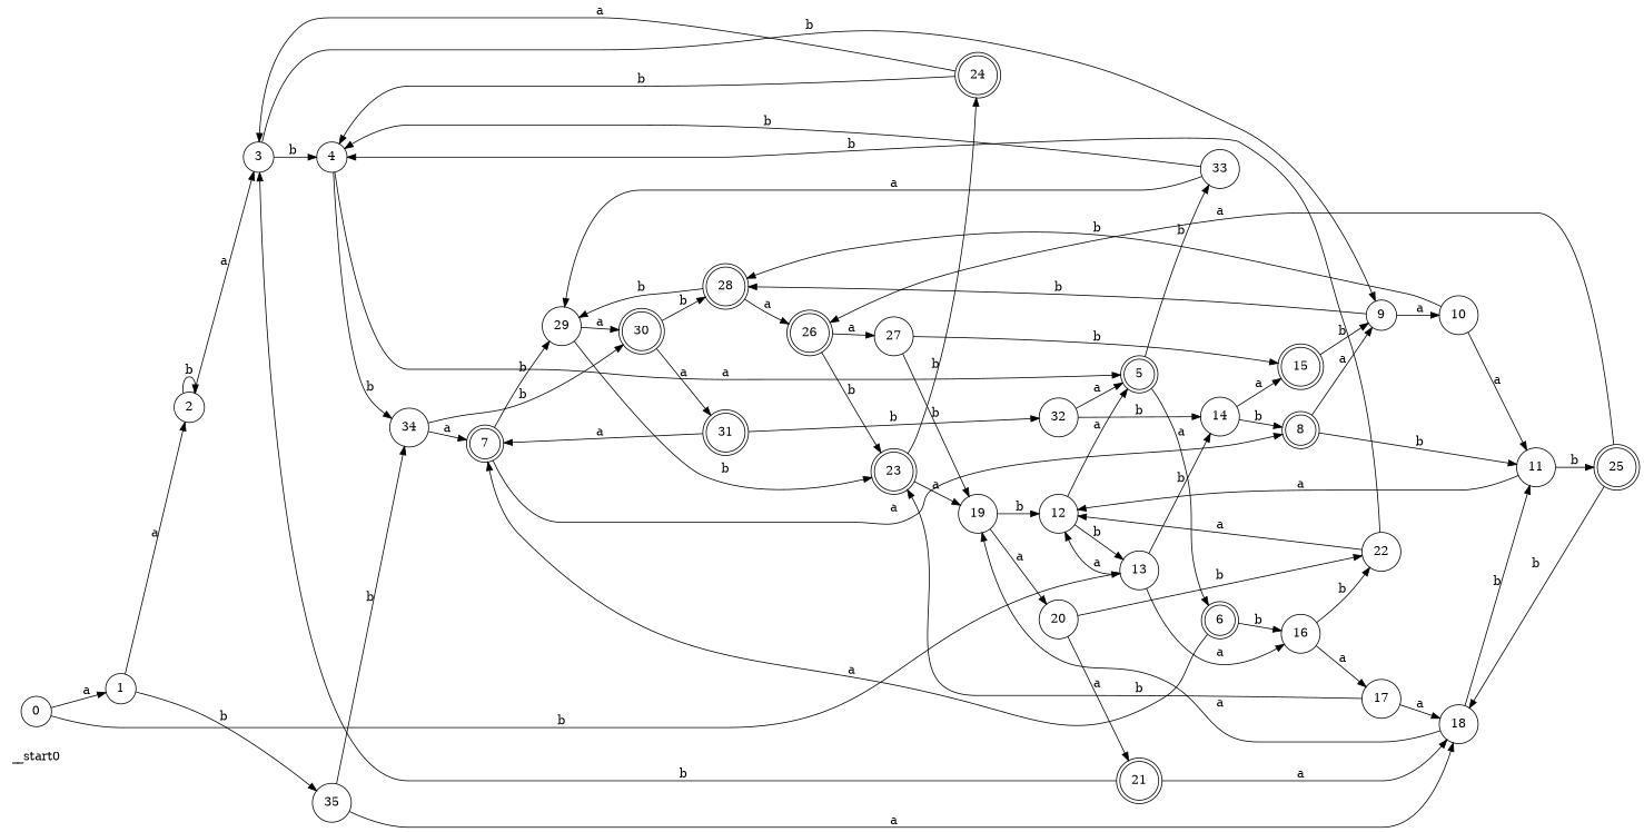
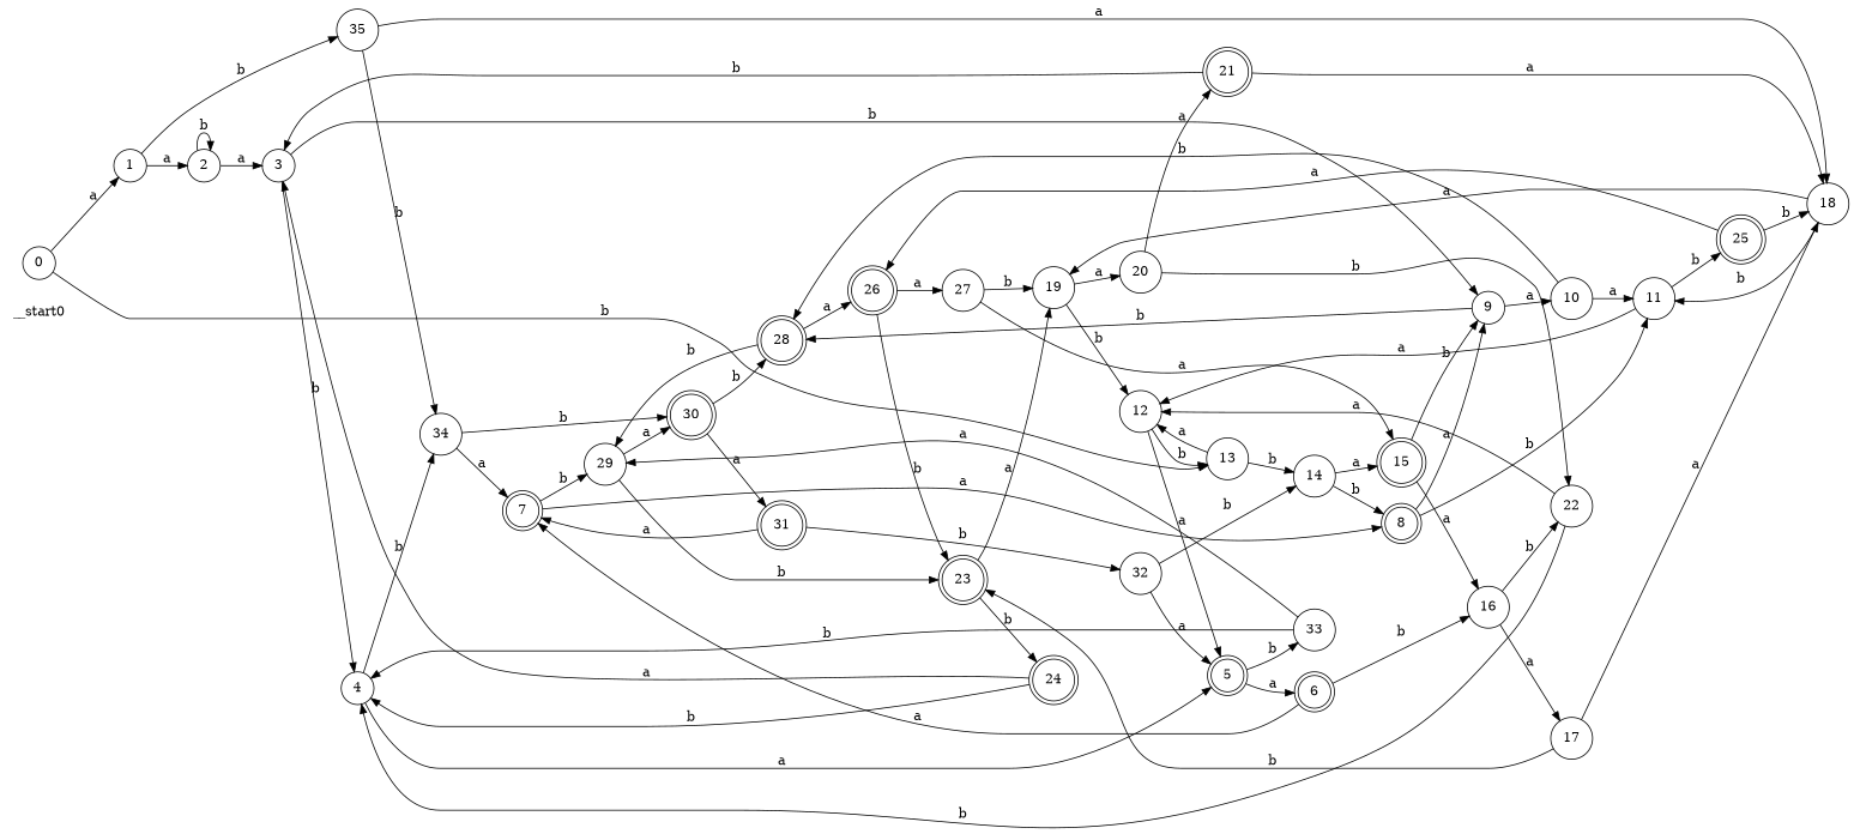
  digraph {
    rankdir=LR
    node [shape=circle color=black fillcolor=white style=filled]
    __start0 [shape=none color="" fillcolor="" style=""]
    n2 [label=0]
    n3 [label=1]
    n4 [label=13]
    n5 [label=2]
    n6 [label=35]
    n7 [label=12]
    n8 [label=14]
    n9 [label=3]
    n10 [label=34]
    n11 [label=18]
    n12 [label=4]
    n13 [label=9]
    n14 [label=5 shape=doublecircle style="rounded,filled"]
    n15 [label=10]
    n16 [label=28 shape=doublecircle style="rounded,filled"]
    n17 [label=6 shape=doublecircle style="rounded,filled"]
    n18 [label=33]
    n19 [label=7 shape=doublecircle style="rounded,filled"]
    n20 [label=30 shape=doublecircle style="rounded,filled"]
    n21 [label=16]
    n22 [label=29]
    n23 [label=8 shape=doublecircle style="rounded,filled"]
    n24 [label=17]
    n25 [label=22]
    n26 [label=11]
    n27 [label=23 shape=doublecircle style="rounded,filled"]
    n28 [label=25 shape=doublecircle style="rounded,filled"]
    n29 [label=26 shape=doublecircle style="rounded,filled"]
    n30 [label=15 shape=doublecircle style="rounded,filled"]
    n31 [label=19]
    n32 [label=24 shape=doublecircle style="rounded,filled"]
    n33 [label=20]
    n34 [label=21 shape=doublecircle style="rounded,filled"]
    n35 [label=27]
    n36 [label=31 shape=doublecircle style="rounded,filled"]
    n37 [label=32]
    n2 -> n3 [label=a]
    n2 -> n4 [label=b]
    n3 -> n5 [label=a]
    n3 -> n6 [label=b]
    n4 -> n7 [label=a]
    n4 -> n8 [label=b]
    n5 -> n5 [label=b]
    n5 -> n9 [label=a]
    n6 -> n10 [label=b]
    n6 -> n11 [label=a]
    n7 -> n4 [label=b]
    n7 -> n14 [label=a]
    n8 -> n23 [label=b]
    n8 -> n30 [label=a]
    n9 -> n12 [label=b]
    n9 -> n13 [label=b]
    n10 -> n19 [label=a]
    n10 -> n20 [label=b]
    n11 -> n26 [label=b]
    n11 -> n31 [label=a]
    n12 -> n10 [label=b]
    n12 -> n14 [label=a]
    n13 -> n15 [label=a]
    n13 -> n16 [label=b]
    n14 -> n17 [label=a]
    n14 -> n18 [label=b]
    n15 -> n16 [label=b]
    n15 -> n26 [label=a]
    n16 -> n22 [label=b]
    n16 -> n29 [label=a]
    n17 -> n19 [label=a]
    n17 -> n21 [label=b]
    n18 -> n12 [label=b]
    n18 -> n22 [label=a]
    n19 -> n22 [label=b]
    n19 -> n23 [label=a]
    n20 -> n16 [label=b]
    n20 -> n36 [label=a]
    n21 -> n24 [label=a]
    n21 -> n25 [label=b]
    n22 -> n20 [label=a]
    n22 -> n27 [label=b]
    n23 -> n13 [label=a]
    n23 -> n26 [label=b]
    n24 -> n11 [label=a]
    n24 -> n27 [label=b]
    n25 -> n7 [label=a]
    n25 -> n12 [label=b]
    n26 -> n7 [label=a]
    n26 -> n28 [label=b]
    n27 -> n31 [label=a]
    n27 -> n32 [label=b]
    n28 -> n11 [label=b]
    n28 -> n29 [label=a]
    n29 -> n27 [label=b]
    n29 -> n35 [label=a]
    n30 -> n13 [label=b]
-   n4 -> n21 [label=a]
+   n30 -> n21 [label=a]
    n31 -> n7 [label=b]
    n31 -> n33 [label=a]
    n32 -> n9 [label=a]
    n32 -> n12 [label=b]
    n33 -> n25 [label=b]
    n33 -> n34 [label=a]
    n34 -> n9 [label=b]
    n34 -> n11 [label=a]
-   n35 -> n30 [label=b]
+   n35 -> n30 [label=a]
    n35 -> n31 [label=b]
    n36 -> n19 [label=a]
    n36 -> n37 [label=b]
    n37 -> n8 [label=b]
    n37 -> n14 [label=a]
  }
